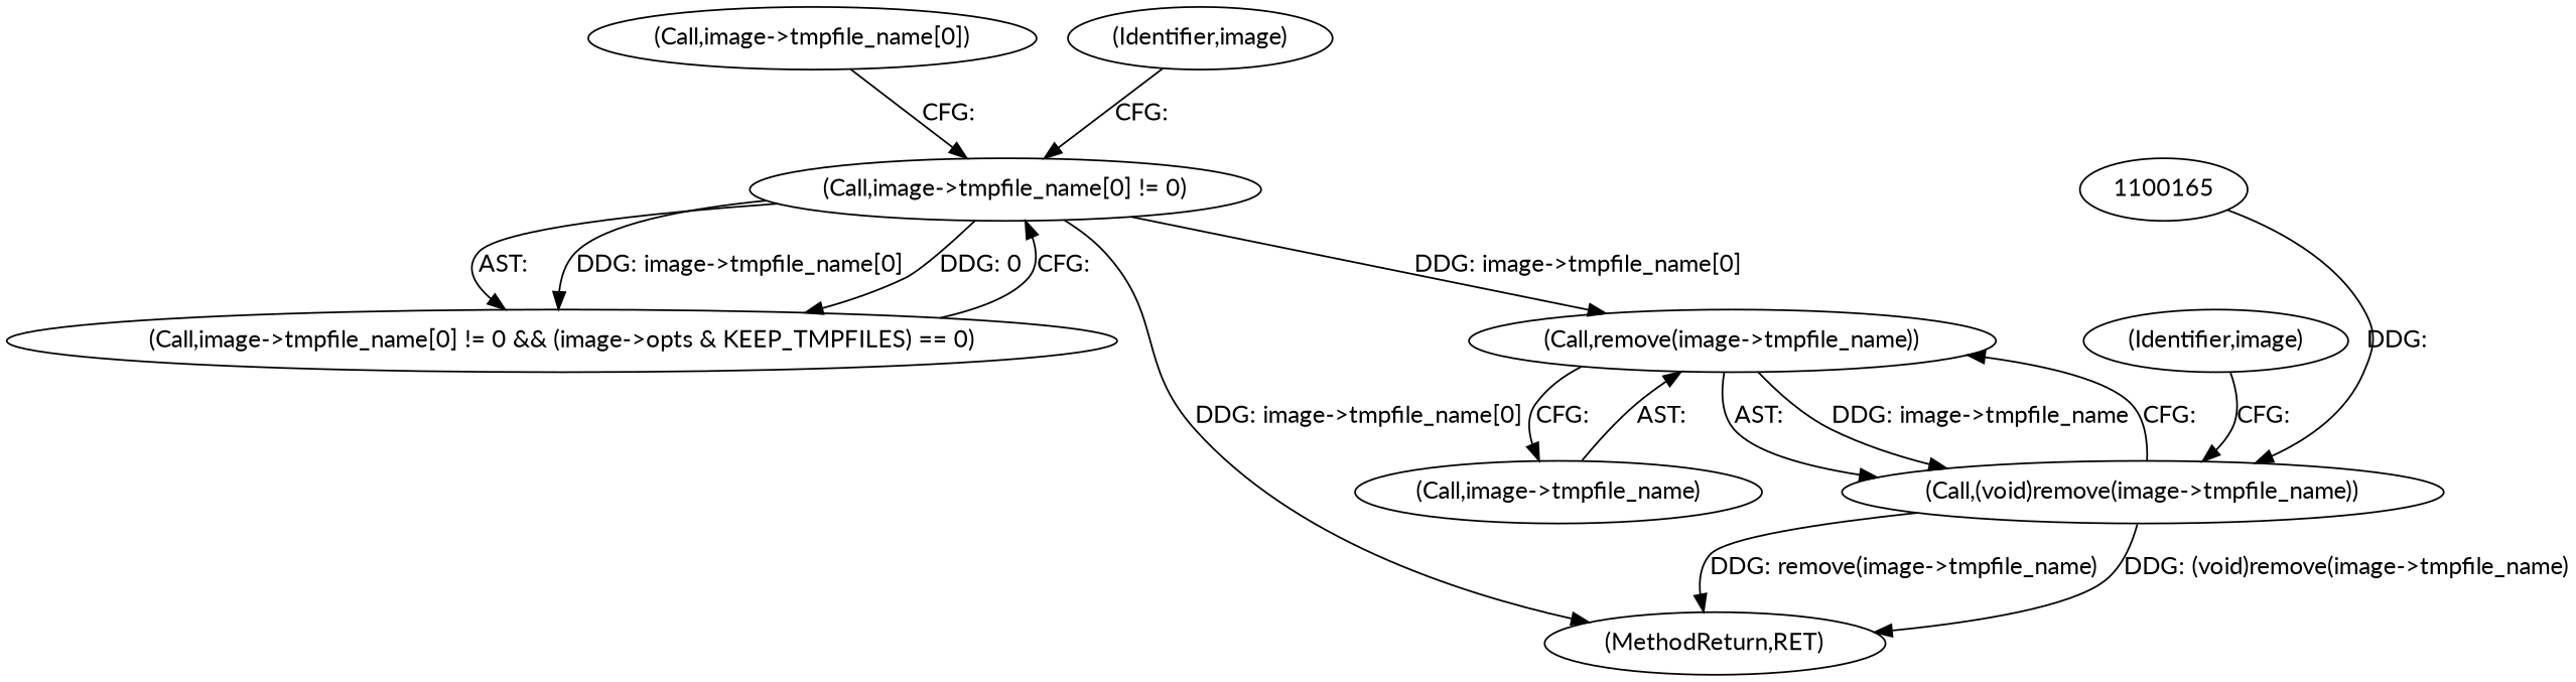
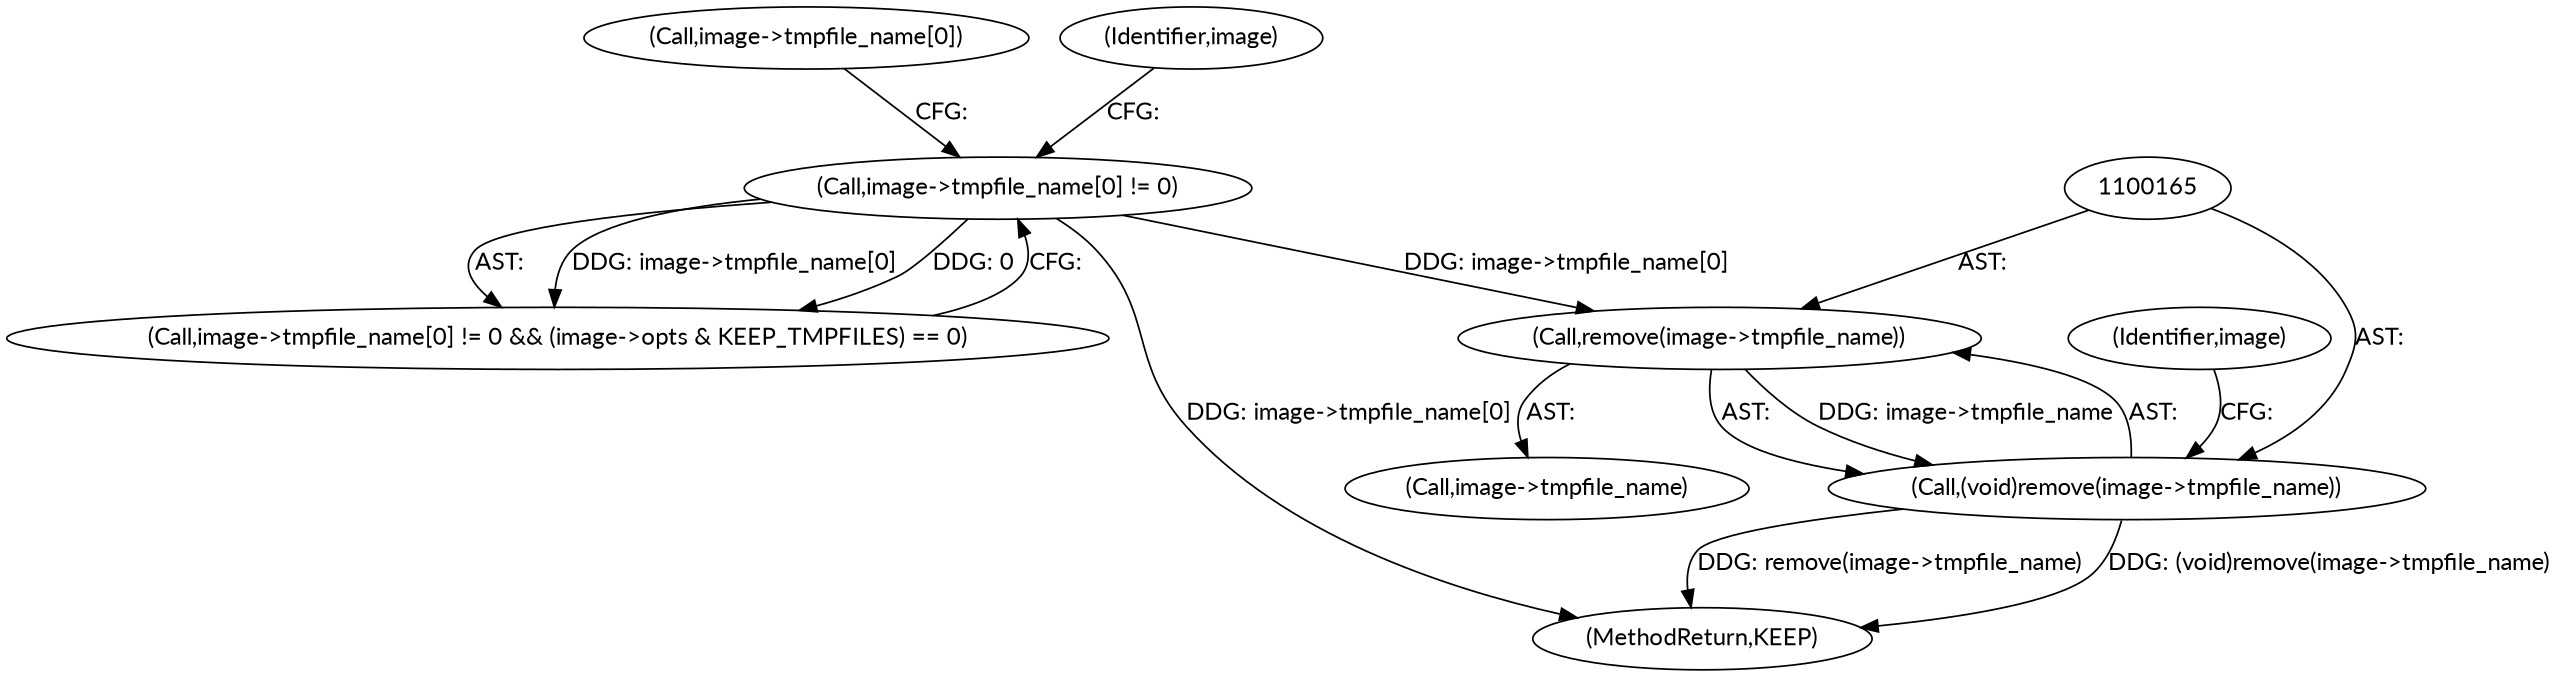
  digraph {
    fontname=Lato
    node [fontname=Lato]
    edge [fontname=Lato]
    n1 [label="(Call,remove(image->tmpfile_name))"]
    n2 [label="(Call,(void)remove(image->tmpfile_name))"]
    n3 [label="(Call,image->tmpfile_name)"]
-   n4 [label="(MethodReturn,RET)"]
+   n4 [label="(MethodReturn,KEEP)"]
    n5 [label="(Call,image->tmpfile_name[0] != 0)"]
    n6 [label="(Call,image->tmpfile_name[0] != 0 && (image->opts & KEEP_TMPFILES) == 0)"]
    n7 [label="(Call,image->tmpfile_name[0])"]
    n8 [label="(Identifier,image)"]
    n9 [label="(Identifier,image)"]
    n10 [label=1100165]
    n1 -> n2 [label="AST: "]
    n1 -> n2 [label="DDG: image->tmpfile_name"]
-   n1 -> n3 [label="CFG: "]
-   n2 -> n1 [label="CFG: "]
+   n1 -> n3 [label="AST: "]
+   n2 -> n1 [label="AST: "]
    n2 -> n4 [label="DDG: (void)remove(image->tmpfile_name)"]
    n2 -> n4 [label="DDG: remove(image->tmpfile_name)"]
-   n3 -> n1 [label="AST: "]
+   n10 -> n1 [label="AST: "]
    n5 -> n1 [label="DDG: image->tmpfile_name[0]"]
    n5 -> n4 [label="DDG: image->tmpfile_name[0]"]
    n5 -> n6 [label="AST: "]
    n5 -> n6 [label="DDG: image->tmpfile_name[0]"]
    n5 -> n6 [label="DDG: 0"]
    n6 -> n5 [label="CFG: "]
    n7 -> n5 [label="CFG: "]
    n8 -> n2 [label="CFG: "]
    n9 -> n5 [label="CFG: "]
-   n10 -> n2 [label="DDG: "]
+   n10 -> n2 [label="AST: "]
  }
